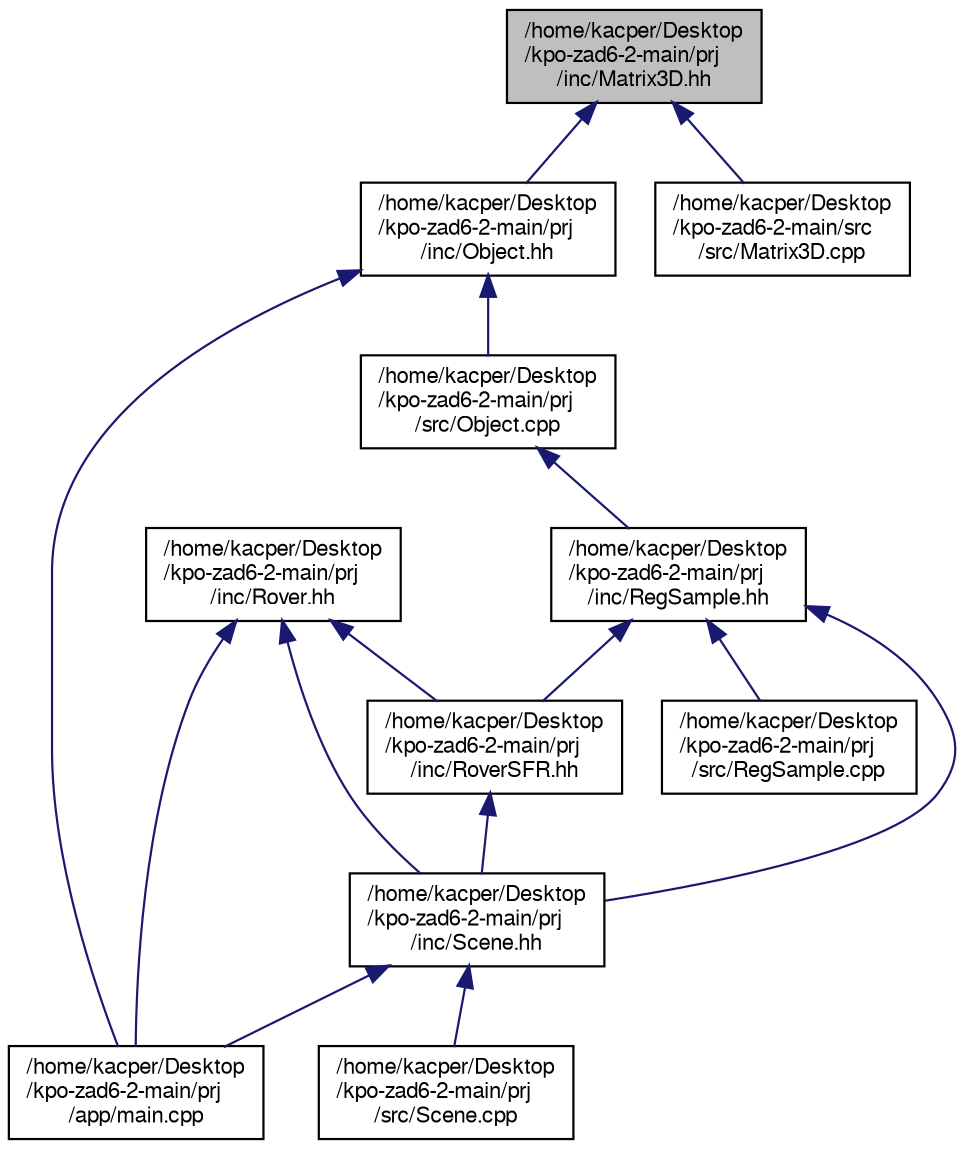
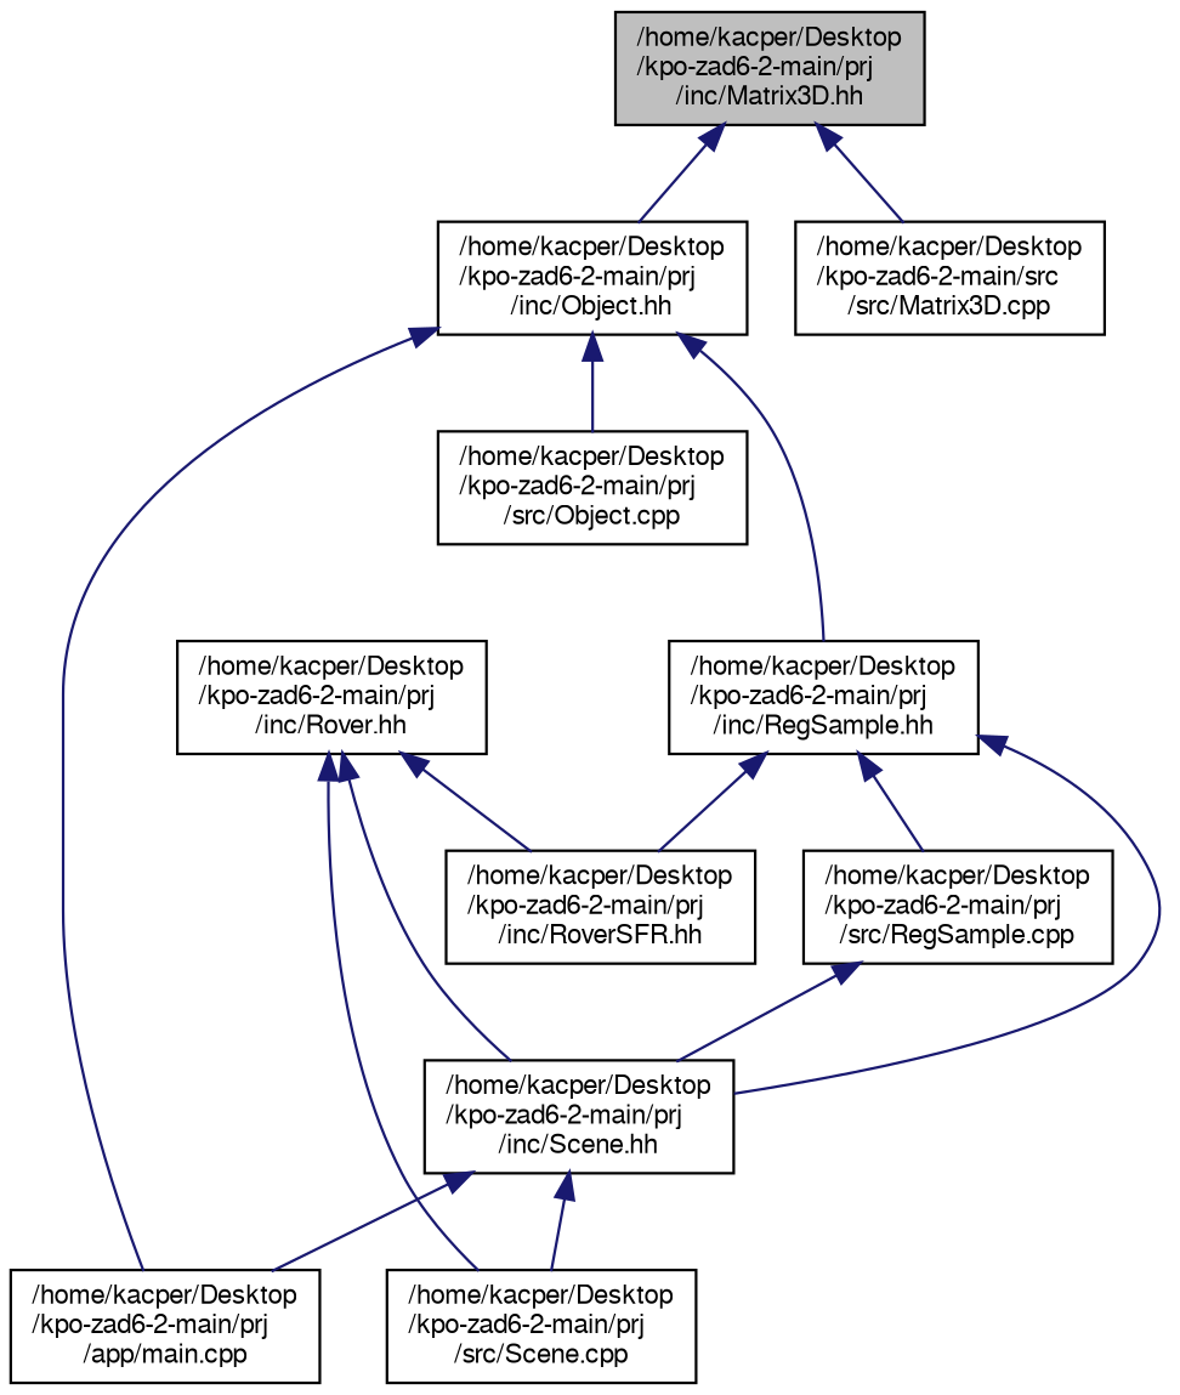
  digraph {
    node [color=black fillcolor=white fontname=FreeSans fontsize=10 shape=record style=filled]
    edge [color=midnightblue dir=back fontname=FreeSans fontsize=10 labelfontname=FreeSans labelfontsize=10 style=solid]
    n1 [fillcolor=grey75 fontcolor=black height=0.2 label="/home/kacper/Desktop\l/kpo-zad6-2-main/prj\l/inc/Matrix3D.hh" width=0.4]
    n2 [height=0.2 label="/home/kacper/Desktop\l/kpo-zad6-2-main/prj\l/inc/Object.hh" width=0.4]
    n3 [height=0.2 label="/home/kacper/Desktop\l/kpo-zad6-2-main/src\l/src/Matrix3D.cpp" width=0.4]
    n4 [height=0.2 label="/home/kacper/Desktop\l/kpo-zad6-2-main/prj\l/app/main.cpp" width=0.4]
    n5 [height=0.2 label="/home/kacper/Desktop\l/kpo-zad6-2-main/prj\l/inc/RegSample.hh" width=0.4]
    n6 [height=0.2 label="/home/kacper/Desktop\l/kpo-zad6-2-main/prj\l/src/Object.cpp" width=0.4]
    n7 [height=0.2 label="/home/kacper/Desktop\l/kpo-zad6-2-main/prj\l/inc/RoverSFR.hh" width=0.4]
    n8 [height=0.2 label="/home/kacper/Desktop\l/kpo-zad6-2-main/prj\l/inc/Scene.hh" width=0.4]
    n9 [height=0.2 label="/home/kacper/Desktop\l/kpo-zad6-2-main/prj\l/src/RegSample.cpp" width=0.4]
    n10 [height=0.2 label="/home/kacper/Desktop\l/kpo-zad6-2-main/prj\l/inc/Rover.hh" width=0.4]
    n11 [height=0.2 label="/home/kacper/Desktop\l/kpo-zad6-2-main/prj\l/src/Scene.cpp" width=0.4]
    n1 -> n2
    n1 -> n3
    n2 -> n4
-   n6 -> n5
+   n2 -> n5
    n2 -> n6
    n5 -> n7
    n5 -> n8
    n5 -> n9
-   n7 -> n8
+   n9 -> n8
    n8 -> n4
    n8 -> n11
-   n10 -> n4
+   n10 -> n11
    n10 -> n7
    n10 -> n8
  }
